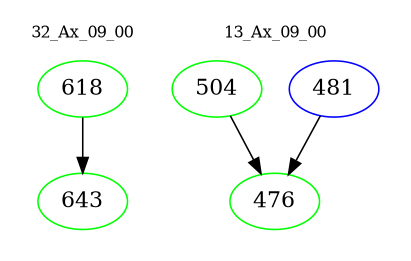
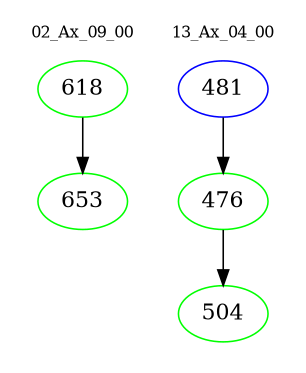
  digraph {
    node [color=green]
    edge [color=black]
    n1 [label=618]
-   n2 [label=643]
+   n2 [label=653]
    n3 [color=blue label=481]
    n4 [label=476]
    n5 [label=504]
    subgraph cluster_1 {
      color=white
      fontsize=10
-     label="32_Ax_09_00"
+     label="02_Ax_09_00"
      n1
      n2
    }
    subgraph cluster_2 {
      color=white
      fontsize=10
-     label="13_Ax_09_00"
+     label="13_Ax_04_00"
      n3
      n4
      n5
    }
    n1 -> n2
    n3 -> n4
-   n5 -> n4
+   n4 -> n5
  }
